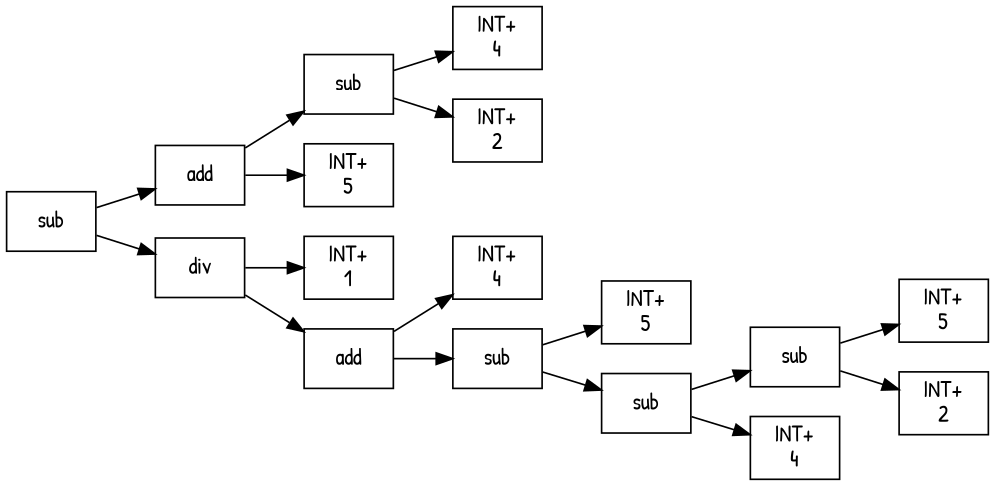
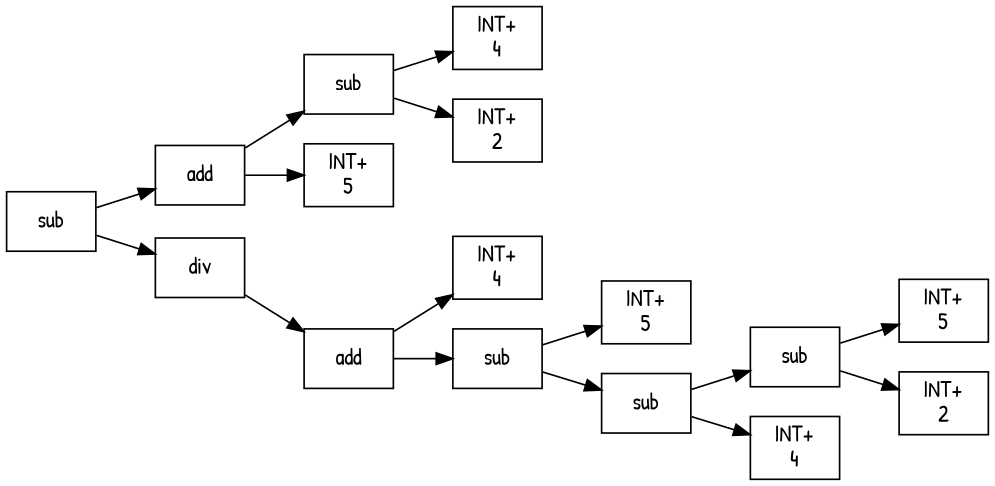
  digraph {
    rankdir=LR
    fontname="Patrick Hand"
    node [shape=box fontname="Patrick Hand"]
    edge [fontname="Patrick Hand"]
    n1 [label=sub]
    n2 [label=add]
    n3 [label=div]
    n4 [label=sub]
    n5 [label="INT+\n5"]
    n6 [label="INT+\n4"]
    n7 [label="INT+\n2"]
-   n8 [label="INT+\n1"]
    n9 [label=add]
    n10 [label="INT+\n4"]
    n11 [label=sub]
    n12 [label="INT+\n5"]
    n13 [label=sub]
    n14 [label=sub]
    n15 [label="INT+\n4"]
    n16 [label="INT+\n5"]
    n17 [label="INT+\n2"]
    n1 -> n2
    n1 -> n3
    n2 -> n4
    n2 -> n5
-   n3 -> n8
    n3 -> n9
    n4 -> n6
    n4 -> n7
    n9 -> n10
    n9 -> n11
    n11 -> n12
    n11 -> n13
    n13 -> n14
    n13 -> n15
    n14 -> n16
    n14 -> n17
  }
